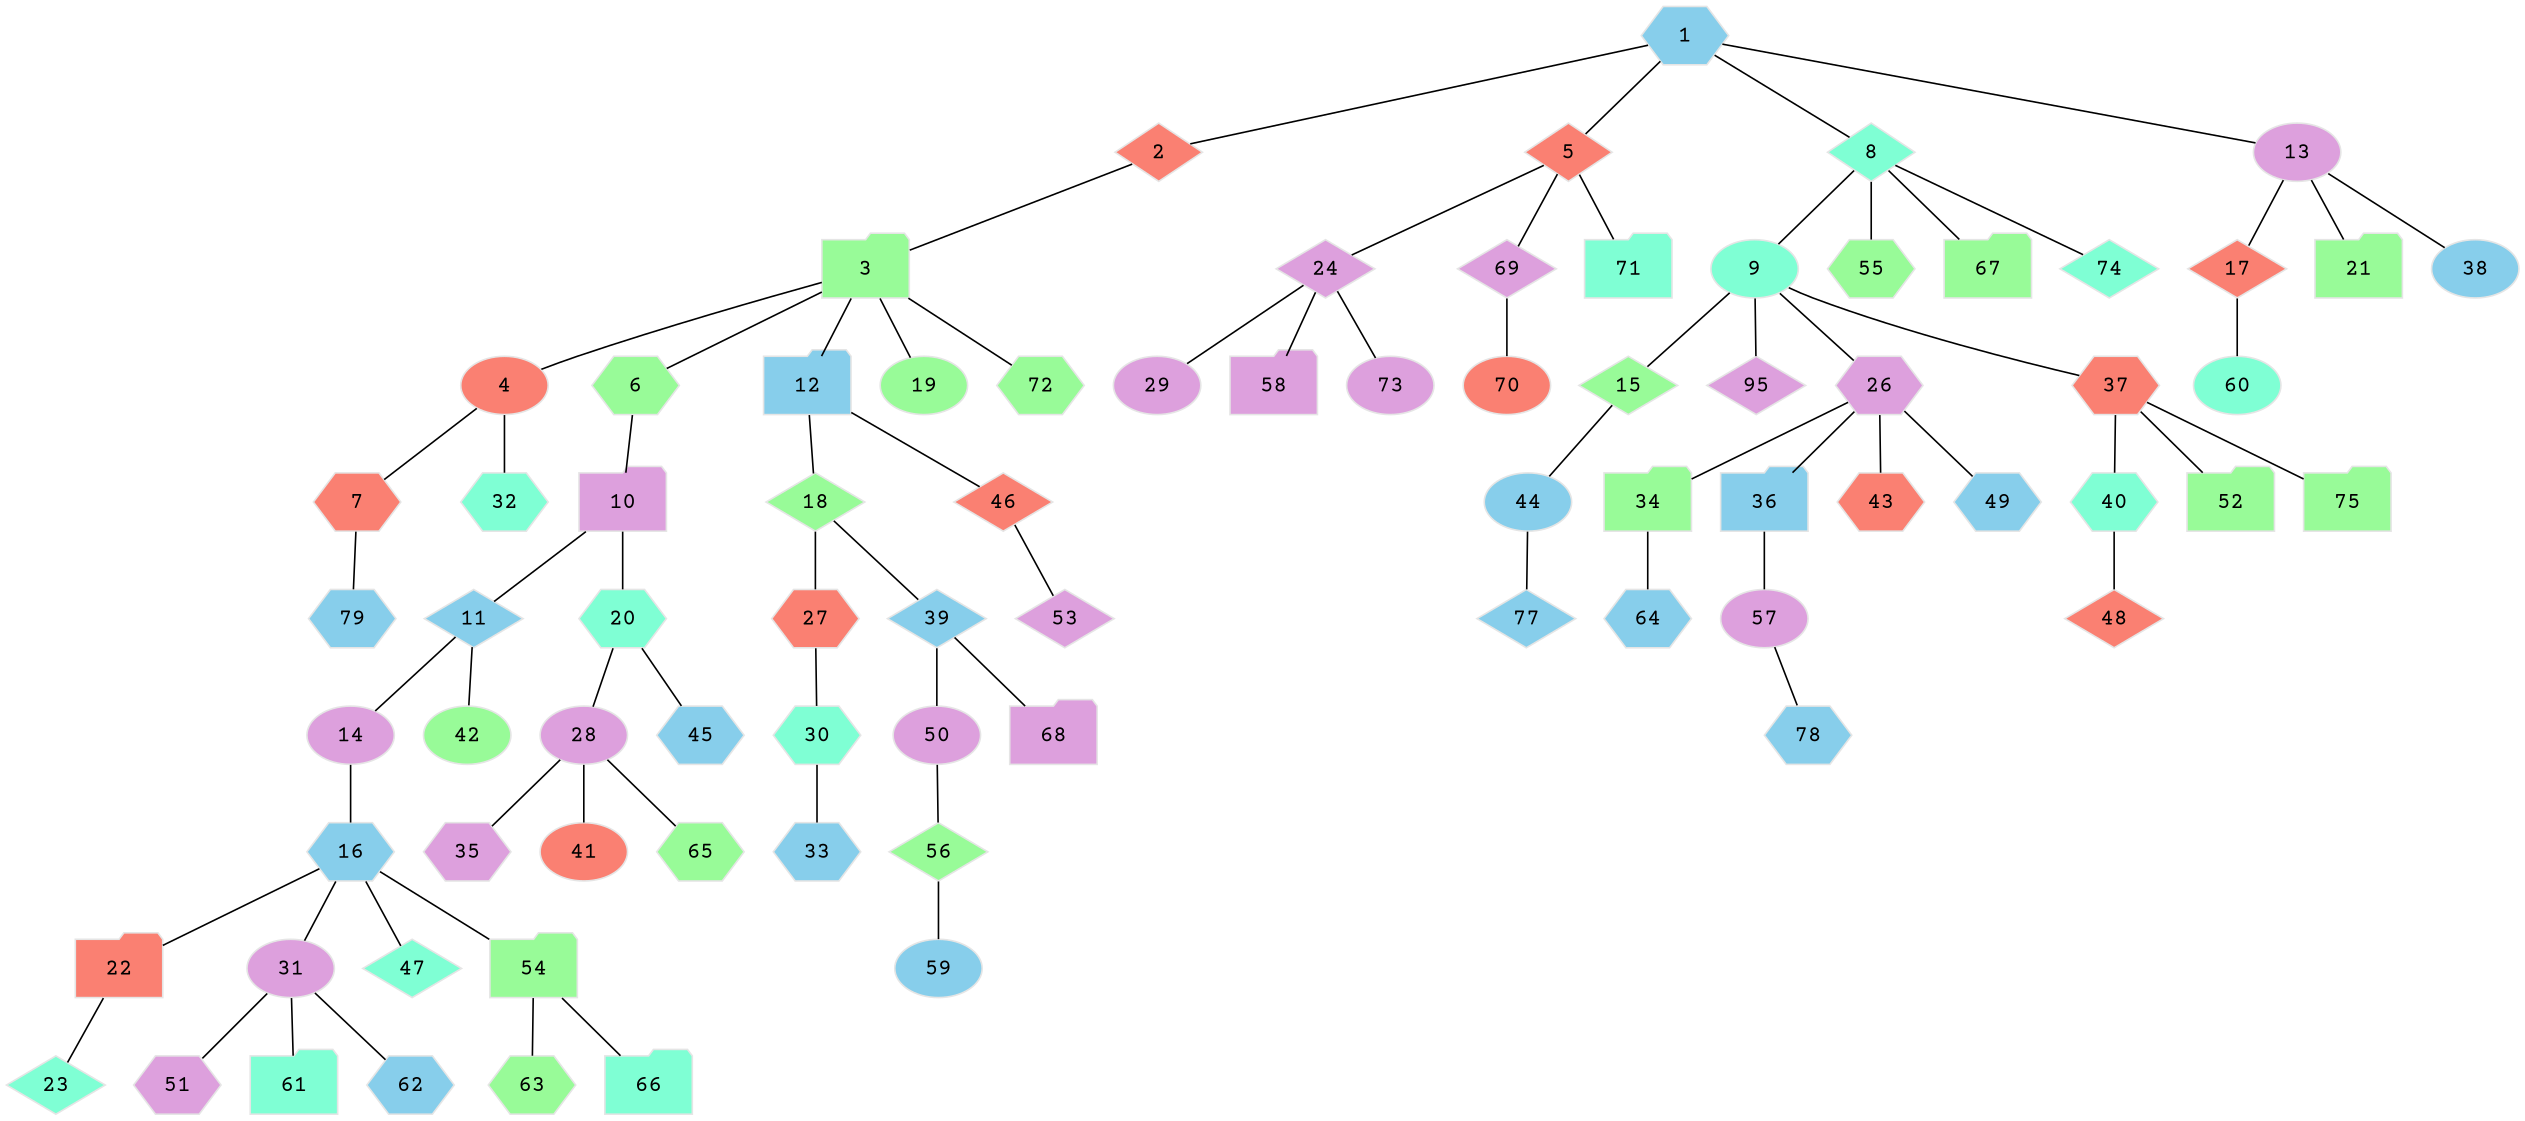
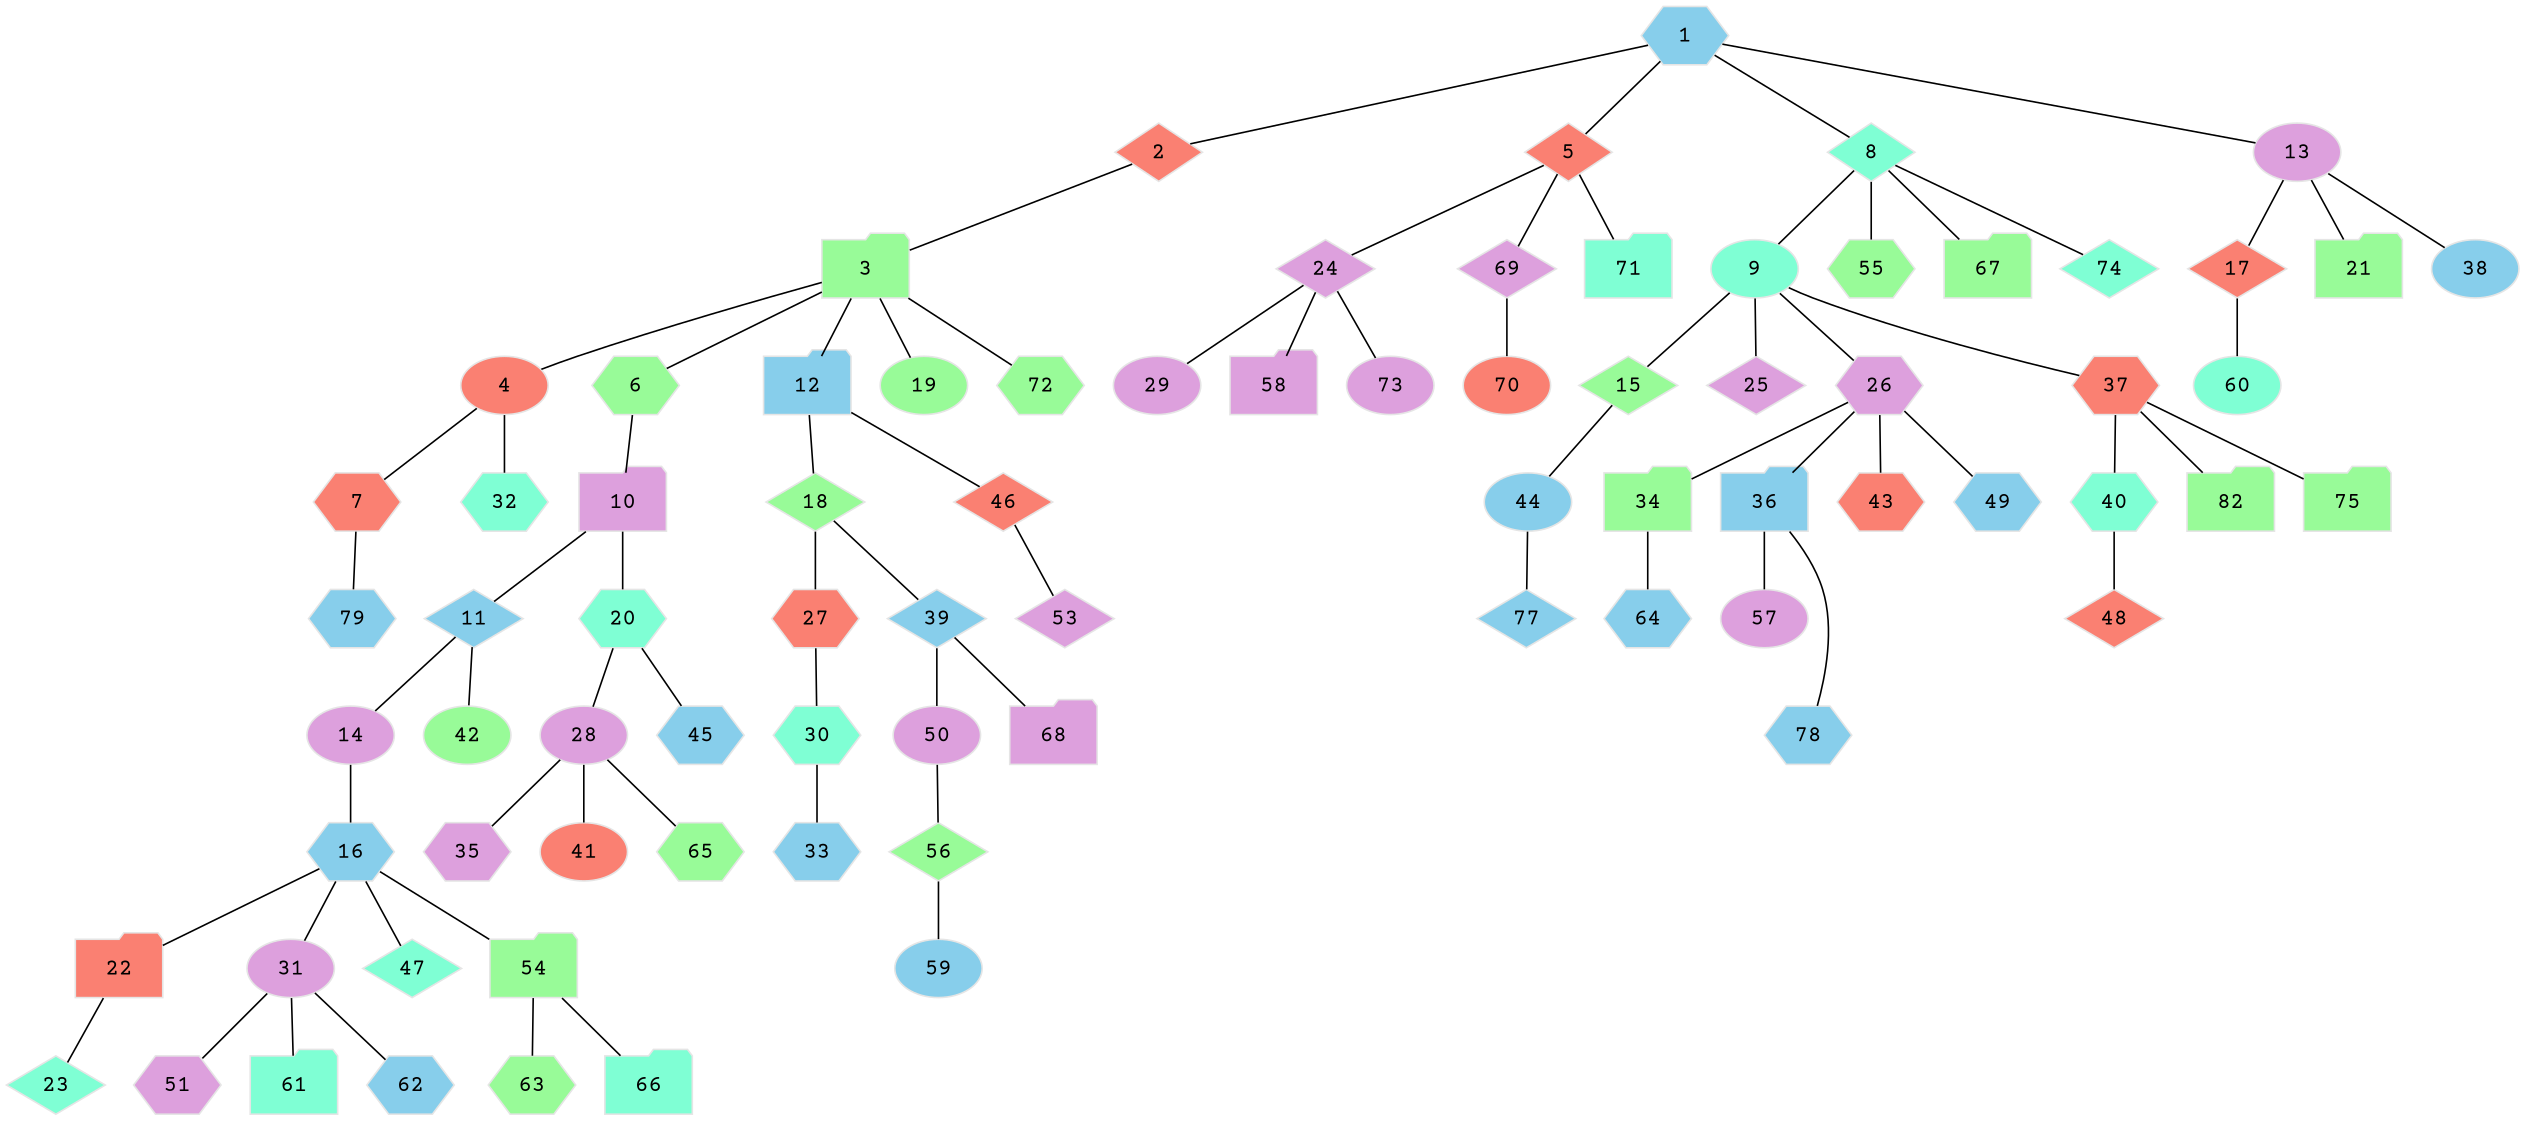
  graph {
    fontname="Courier Prime"
    node [color=gray90 fillcolor=plum fontname="Courier Prime" shape=hexagon style=filled]
    edge [fontname="Courier Prime"]
    1 [fillcolor=skyblue]
    2 [fillcolor=salmon shape=diamond]
    5 [fillcolor=salmon shape=diamond]
    8 [fillcolor=aquamarine shape=diamond]
    13 [shape=ellipse]
    3 [fillcolor=palegreen shape=folder]
    24 [shape=diamond]
    69 [shape=diamond]
    71 [fillcolor=aquamarine shape=folder]
    9 [fillcolor=aquamarine shape=ellipse]
    55 [fillcolor=palegreen]
    67 [fillcolor=palegreen shape=folder]
    74 [fillcolor=aquamarine shape=diamond]
    17 [fillcolor=salmon shape=diamond]
    21 [fillcolor=palegreen shape=folder]
    38 [fillcolor=skyblue shape=ellipse]
    4 [fillcolor=salmon shape=ellipse]
    6 [fillcolor=palegreen]
    12 [fillcolor=skyblue shape=folder]
    19 [fillcolor=palegreen shape=ellipse]
    72 [fillcolor=palegreen]
    7 [fillcolor=salmon]
    32 [fillcolor=aquamarine]
    10 [shape=folder]
    18 [fillcolor=palegreen shape=diamond]
    46 [fillcolor=salmon shape=diamond]
    79 [fillcolor=skyblue]
    29 [shape=ellipse]
    58 [shape=folder]
    73 [shape=ellipse]
    70 [fillcolor=salmon shape=ellipse]
    11 [fillcolor=skyblue shape=diamond]
    20 [fillcolor=aquamarine]
    15 [fillcolor=palegreen shape=diamond]
-   25 [shape=diamond label=95]
+   25 [shape=diamond]
    26
    37 [fillcolor=salmon]
    44 [fillcolor=skyblue shape=ellipse]
    34 [fillcolor=palegreen shape=folder]
    36 [fillcolor=skyblue shape=folder]
    43 [fillcolor=salmon]
    49 [fillcolor=skyblue]
    40 [fillcolor=aquamarine]
-   52 [fillcolor=palegreen shape=folder]
+   52 [fillcolor=palegreen shape=folder label=82]
    75 [fillcolor=palegreen shape=folder]
    14 [shape=ellipse]
    42 [fillcolor=palegreen shape=ellipse]
    28 [shape=ellipse]
    45 [fillcolor=skyblue]
    16 [fillcolor=skyblue]
    27 [fillcolor=salmon]
    39 [fillcolor=skyblue shape=diamond]
    53 [shape=diamond]
    60 [fillcolor=aquamarine shape=ellipse]
    22 [fillcolor=salmon shape=folder]
    31 [shape=ellipse]
    47 [fillcolor=aquamarine shape=diamond]
    54 [fillcolor=palegreen shape=folder]
    77 [fillcolor=skyblue shape=diamond]
    23 [fillcolor=aquamarine shape=diamond]
    51
    61 [fillcolor=aquamarine shape=folder]
    62 [fillcolor=skyblue]
    63 [fillcolor=palegreen]
    66 [fillcolor=aquamarine shape=folder]
    30 [fillcolor=aquamarine]
    50 [shape=ellipse]
    68 [shape=folder]
    35
    41 [fillcolor=salmon shape=ellipse]
    65 [fillcolor=palegreen]
    64 [fillcolor=skyblue]
    57 [shape=ellipse]
    78 [fillcolor=skyblue]
    33 [fillcolor=skyblue]
    48 [fillcolor=salmon shape=diamond]
    56 [fillcolor=palegreen shape=diamond]
    59 [fillcolor=skyblue shape=ellipse]
    1 -- 2
    1 -- 5
    1 -- 8
    1 -- 13
    2 -- 3
    5 -- 24
    5 -- 69
    5 -- 71
    8 -- 9
    8 -- 55
    8 -- 67
    8 -- 74
    13 -- 17
    13 -- 21
    13 -- 38
    3 -- 4
    3 -- 6
    3 -- 12
    3 -- 19
    3 -- 72
    24 -- 29
    24 -- 58
    24 -- 73
    69 -- 70
    9 -- 15
    9 -- 25
    9 -- 26
    9 -- 37
    17 -- 60
    4 -- 7
    4 -- 32
    6 -- 10
    12 -- 18
    12 -- 46
    7 -- 79
    10 -- 11
    10 -- 20
    18 -- 27
    18 -- 39
    46 -- 53
    11 -- 14
    11 -- 42
    20 -- 28
    20 -- 45
    15 -- 44
    26 -- 34
    26 -- 36
    26 -- 43
    26 -- 49
    37 -- 40
    37 -- 52
    37 -- 75
    44 -- 77
    34 -- 64
    36 -- 57
-   57 -- 78
+   36 -- 78
    40 -- 48
    14 -- 16
    28 -- 35
    28 -- 41
    28 -- 65
    16 -- 22
    16 -- 31
    16 -- 47
    16 -- 54
    27 -- 30
    39 -- 50
    39 -- 68
    22 -- 23
    31 -- 51
    31 -- 61
    31 -- 62
    54 -- 63
    54 -- 66
    30 -- 33
    50 -- 56
    56 -- 59
  }
